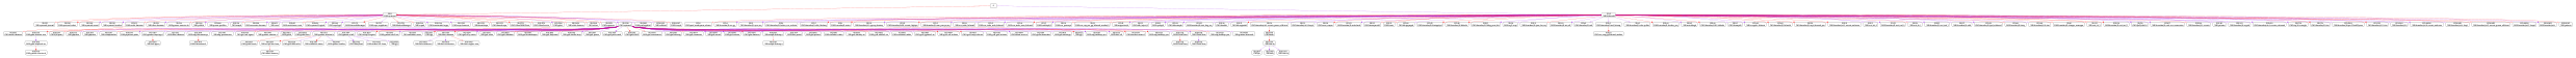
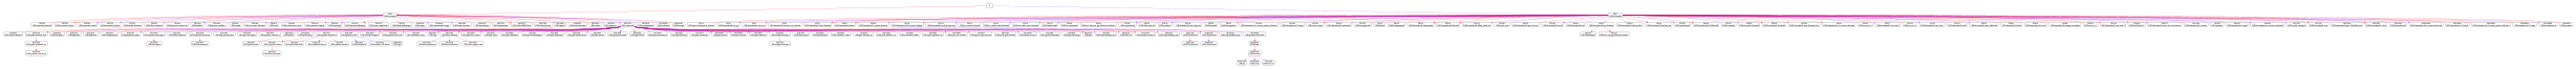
  digraph {
    fontname=Merriweather
    node [fontname=Merriweather shape=box style=rounded]
    edge [arrowhead=onormal color=purple fontname=Merriweather]
    n1 [label="PID:1\nCMD:systemd"]
    n2 [label="PID:225\nCMD:systemd-journal"]
    n3 [label="PID:301\nCMD:systemd-udevd"]
    n4 [label="PID:388\nCMD:systemd-oomd"]
    n5 [label="PID:391\nCMD:systemd-resolve"]
    n6 [label="PID:533\nCMD:avahi-daemon"]
    n7 [label="PID:534\nCMD:dbus-daemon"]
    n8 [label="PID:544\nCMD:gnome-remote-de"]
    n9 [label="PID:560\nCMD:polkitd"]
    n10 [label="PID:568\nCMD:power-profiles-"]
    n11 [label="PID:596\nCMD:snapd"]
    n12 [label="PID:598\nCMD:accounts-daemon"]
    n13 [label="PID:612\nCMD:cron"]
    n14 [label="PID:613\nCMD:switcheroo-cont"]
    n15 [label="PID:624\nCMD:systemd-logind"]
    n16 [label="PID:669\nCMD:rsyslogd"]
    n17 [label="PID:715\nCMD:NetworkManager"]
    n18 [label="PID:723\nCMD:wpa_supplicant"]
    n19 [label="PID:759\nCMD:ModemManager"]
    n20 [label="PID:1246\nCMD:cupsd"]
    n21 [label="PID:1266\nCMD:unattended-upgr"]
    n22 [label="PID:1320\nCMD:cups-browsed"]
    n23 [label="PID:1339\nCMD:kerneloops"]
    n24 [label="PID:1352\nCMD:kerneloops"]
    n25 [label="PID:2753\nCMD:VBoxDRMClient"]
    n26 [label="PID:2758\nCMD:VBoxService"]
    n27 [label="PID:2768\nCMD:gdm3"]
    n28 [label="PID:2838\nCMD:rtkit-daemon"]
    n29 [label="PID:2940\nCMD:colord"]
    n30 [label="PID:2976\nCMD:upowerd"]
    n31 [label="PID:3318\nCMD:systemd"]
    n32 [label="PID:5003\nCMD:packagekitd"]
    n33 [label="PID:10995\nCMD:udisksd"]
    n34 [label="PID:11007\nCMD:fwupd"]
    0
    n36 [label="PID:2\nCMD:kthreadd"]
    n37 [label="PID:3\nCMD:pool_workqueue_release"]
    n38 [label="PID:4\nCMD:kworker/R-rcu_gp"]
    n39 [label="PID:5\nCMD:kworker/R-sync_wq"]
    n40 [label="PID:6\nCMD:kworker/R-kvfree_rcu_reclaim"]
    n41 [label="PID:7\nCMD:kworker/R-slub_flushwq"]
    n42 [label="PID:8\nCMD:kworker/R-netns"]
    n43 [label="PID:10\nCMD:kworker/0:1-cgroup_destroy"]
    n44 [label="PID:11\nCMD:kworker/0:0H-events_highpri"]
    n45 [label="PID:13\nCMD:kworker/R-mm_percpu_wq"]
    n46 [label="PID:14\nCMD:rcu_tasks_kthread"]
    n47 [label="PID:15\nCMD:rcu_tasks_rude_kthread"]
    n48 [label="PID:16\nCMD:rcu_tasks_trace_kthread"]
    n49 [label="PID:17\nCMD:ksoftirqd/0"]
    n50 [label="PID:18\nCMD:rcu_preempt"]
    n51 [label="PID:19\nCMD:rcu_exp_par_gp_kthread_worker/0"]
    n52 [label="PID:21\nCMD:migration/0"]
    n53 [label="PID:22\nCMD:idle_inject/0"]
    n54 [label="PID:23\nCMD:cpuhp/0"]
    n55 [label="PID:24\nCMD:kdevtmpfs"]
    n56 [label="PID:25\nCMD:kworker/R-inet_frag_wq"]
    n57 [label="PID:26\nCMD:kauditd"]
    n58 [label="PID:27\nCMD:khungtaskd"]
    n59 [label="PID:28\nCMD:kworker/u4:1-events_power_efficient"]
    n60 [label="PID:29\nCMD:kworker/u4:2-loop6"]
    n61 [label="PID:30\nCMD:oom_reaper"]
    n62 [label="PID:31\nCMD:kworker/R-writeback"]
    n63 [label="PID:32\nCMD:kcompactd0"]
    n64 [label="PID:33\nCMD:ksmd"]
    n65 [label="PID:34\nCMD:khugepaged"]
    n66 [label="PID:35\nCMD:kworker/R-kintegrityd"]
    n67 [label="PID:36\nCMD:kworker/R-kblockd"]
    n68 [label="PID:37\nCMD:kworker/R-blkcg_punt_bio"]
    n69 [label="PID:38\nCMD:irq/9-acpi"]
    n70 [label="PID:39\nCMD:kworker/R-tpm_dev_wq"]
    n71 [label="PID:40\nCMD:kworker/R-ata_sff"]
    n72 [label="PID:41\nCMD:kworker/R-md"]
    n73 [label="PID:42\nCMD:kworker/R-md_bitmap"]
    n74 [label="PID:43\nCMD:kworker/R-edac-poller"]
    n75 [label="PID:44\nCMD:kworker/R-devfreq_wq"]
    n76 [label="PID:45\nCMD:watchdogd"]
    n77 [label="PID:46\nCMD:kworker/0:1H-kblockd"]
    n78 [label="PID:47\nCMD:kswapd0"]
    n79 [label="PID:48\nCMD:ecryptfs-kthread"]
    n80 [label="PID:49\nCMD:kworker/R-kthrotld"]
    n81 [label="PID:50\nCMD:kworker/R-acpi_thermal_pm"]
    n82 [label="PID:51\nCMD:kworker/u4:3-events_unbound"]
    n83 [label="PID:52\nCMD:scsi_eh_0"]
    n84 [label="PID:53\nCMD:kworker/R-scsi_tmf_0"]
    n85 [label="PID:54\nCMD:scsi_eh_1"]
    n86 [label="PID:55\nCMD:kworker/R-scsi_tmf_1"]
    n87 [label="PID:57\nCMD:kworker/R-mld"]
    n88 [label="PID:58\nCMD:kworker/R-ipv6_addrconf"]
    n89 [label="PID:66\nCMD:kworker/R-kstrp"]
    n90 [label="PID:68\nCMD:kworker/u5:0-ttm"]
    n91 [label="PID:81\nCMD:kworker/R-charger_manager"]
    n92 [label="PID:135\nCMD:scsi_eh_2"]
    n93 [label="PID:136\nCMD:kworker/R-scsi_tmf_2"]
    n94 [label="PID:176\nCMD:jbd2/sda2-8"]
    n95 [label="PID:177\nCMD:kworker/R-ext4-rsv-conversion"]
    n96 [label="PID:266\nCMD:kworker/0:4-events"]
    n97 [label="PID:345\nCMD:psimon"]
    n98 [label="PID:542\nCMD:kworker/R-cryptd"]
    n99 [label="PID:610\nCMD:kworker/u4:6-events_unbound"]
    n100 [label="PID:730\nCMD:irq/18-vmwgfx"]
    n101 [label="PID:734\nCMD:kworker/R-ttm"]
    n102 [label="PID:2504\nCMD:kworker/R-iprt-VBoxWQueue"]
    n103 [label="PID:3192\nCMD:kworker/u5:1-ttm"]
    n104 [label="PID:5841\nCMD:kworker/0:0"]
    n105 [label="PID:10850\nCMD:kworker/u4:0-events_unbound"]
    n106 [label="PID:10851\nCMD:kworker/u4:4-loop7"]
    n107 [label="PID:10852\nCMD:kworker/u4:5-events_power_efficient"]
    n108 [label="PID:10854\nCMD:kworker/u4:7-loop6"]
    n109 [label="PID:10855\nCMD:kworker/u4:8"]
    n110 [label="PID:10987\nCMD:psimon"]
    n111 [label="PID:695\nCMD:avahi-daemon"]
    n112 [label="PID:3295\nCMD:gdm-session-wor"]
    n113 [label="PID:3319\nCMD:(sd-pam)"]
    n114 [label="PID:3332\nCMD:pipewire"]
    n115 [label="PID:3335\nCMD:pipewire"]
    n116 [label="PID:3345\nCMD:wireplumber"]
    n117 [label="PID:3346\nCMD:pipewire-pulse"]
    n118 [label="PID:3347\nCMD:gnome-keyring-d"]
    n119 [label="PID:3352\nCMD:dbus-daemon"]
    n120 [label="PID:3398\nCMD:xdg-document-po"]
    n121 [label="PID:3457\nCMD:xdg-permission-"]
    n122 [label="PID:3492\nCMD:gcr-ssh-agent"]
    n123 [label="PID:3493\nCMD:gnome-session-c"]
    n124 [label="PID:3500\nCMD:gvfsd"]
    n125 [label="PID:3508\nCMD:gvfsd-fuse"]
    n126 [label="PID:3512\nCMD:gnome-session-b"]
    n127 [label="PID:3554\nCMD:gnome-shell"]
    n128 [label="PID:3630\nCMD:at-spi2-registr"]
    n129 [label="PID:3639\nCMD:gnome-shell-cal"]
    n130 [label="PID:3665\nCMD:evolution-sourc"]
    n131 [label="PID:3672\nCMD:gjs"]
    n132 [label="PID:3676\nCMD:ibus-daemon"]
    n133 [label="PID:3679\nCMD:gsd-a11y-settin"]
    n134 [label="PID:3681\nCMD:gsd-color"]
    n135 [label="PID:3682\nCMD:gsd-datetime"]
    n136 [label="PID:3683\nCMD:gsd-housekeepin"]
    n137 [label="PID:3685\nCMD:gsd-keyboard"]
    n138 [label="PID:3686\nCMD:gsd-media-keys"]
    n139 [label="PID:3687\nCMD:gsd-power"]
    n140 [label="PID:3688\nCMD:gsd-print-notif"]
    n141 [label="PID:3689\nCMD:gsd-rfkill"]
    n142 [label="PID:3691\nCMD:gsd-screensaver"]
    n143 [label="PID:3693\nCMD:gsd-sharing"]
    n144 [label="PID:3694\nCMD:gsd-smartcard"]
    n145 [label="PID:3695\nCMD:gsd-sound"]
    n146 [label="PID:3696\nCMD:gsd-wacom"]
    n147 [label="PID:3841\nCMD:goa-daemon"]
    n148 [label="PID:3867\nCMD:snapd-desktop-i"]
    n149 [label="PID:3879\nCMD:ibus-portal"]
    n150 [label="PID:3892\nCMD:gsd-printer"]
    n151 [label="PID:3916\nCMD:evolution-calen"]
    n152 [label="PID:3938\nCMD:goa-identity-se"]
    n153 [label="PID:3965\nCMD:gvfs-udisks2-vo"]
    n154 [label="PID:3992\nCMD:evolution-addre"]
    n155 [label="PID:3995\nCMD:gvfs-gphoto2-vo"]
    n156 [label="PID:4004\nCMD:gvfs-afc-volume"]
    n157 [label="PID:4015\nCMD:gvfs-mtp-volume"]
    n158 [label="PID:4023\nCMD:gvfs-goa-volume"]
    n159 [label="PID:4094\nCMD:dconf-service"]
    n160 [label="PID:4106\nCMD:gvfsd-metadata"]
    n161 [label="PID:4118\nCMD:gsd-xsettings"]
    n162 [label="PID:4162\nCMD:gjs"]
    n163 [label="PID:4207\nCMD:xdg-desktop-por"]
    n164 [label="PID:4252\nCMD:ibus-x11"]
    n165 [label="PID:4259\nCMD:tracker-miner-f"]
    n166 [label="PID:4261\nCMD:xdg-desktop-por"]
    n167 [label="PID:4272\nCMD:VBoxClient"]
    n168 [label="PID:4298\nCMD:VBoxClient"]
    n169 [label="PID:4323\nCMD:xdg-desktop-por"]
    n170 [label="PID:4688\nCMD:gnome-terminal-"]
    n171 [label="PID:20\nCMD:rcu_exp_gp_kthread_worker"]
    n172 [label="PID:3396\nCMD:gdm-wayland-ses"]
    n173 [label="PID:7203\nCMD:ssh-agent"]
    n174 [label="PID:3467\nCMD:fusermount3"]
    n175 [label="PID:4107\nCMD:gvfsd-trash"]
    n176 [label="PID:3555\nCMD:at-spi-bus-laun"]
    n177 [label="PID:3720\nCMD:gsd-disk-utilit"]
    n178 [label="PID:3732\nCMD:evolution-alarm"]
    n179 [label="PID:4405\nCMD:update-notifier"]
    n180 [label="PID:3923\nCMD:Xwayland"]
    n181 [label="PID:4266\nCMD:mutter-x11-fram"]
    n182 [label="PID:4560\nCMD:gjs"]
    n183 [label="PID:3862\nCMD:ibus-memconf"]
    n184 [label="PID:3863\nCMD:ibus-extension-"]
    n185 [label="PID:4045\nCMD:ibus-engine-sim"]
    n186 [label="PID:4007\nCMD:snapd-desktop-i"]
    n187 [label="PID:4273\nCMD:VBoxClient"]
    n188 [label="PID:4299\nCMD:VBoxClient"]
    n189 [label="PID:4695\nCMD:bash"]
    n190 [label="PID:3402\nCMD:gnome-session-b"]
    n191 [label="PID:3574\nCMD:dbus-daemon"]
    n192 [label="PID:12158\nCMD:tree.sh"]
    n193 [label="PID:12159\nCMD:ps"]
    n194 [label="PID:12160\nCMD:awk"]
    n195 [label="PID:12161\nCMD:tree.sh"]
    n1 -> n2 [color=red]
    n1 -> n3 [arrowhead=dot color=red]
    n1 -> n4 [arrowhead=dot]
    n1 -> n5 [arrowhead=dot]
    n1 -> n6 [color=red]
    n1 -> n7 [arrowhead=dot]
    n1 -> n8 [color=red]
    n1 -> n9 [arrowhead=dot]
    n1 -> n10
    n1 -> n11 [color=red]
    n1 -> n12 [arrowhead=dot]
    n1 -> n13
    n1 -> n14 [color=red]
    n1 -> n15 [arrowhead=dot]
    n1 -> n16 [arrowhead=dot]
    n1 -> n17 [arrowhead=dot color=red]
    n1 -> n18
    n1 -> n19 [color=red]
    n1 -> n20 [color=red]
    n1 -> n21 [arrowhead=dot]
    n1 -> n22 [arrowhead=dot]
    n1 -> n23
    n1 -> n24 [color=red]
    n1 -> n25 [arrowhead=dot color=red]
    n1 -> n26 [color=red]
    n1 -> n27 [arrowhead=dot]
    n1 -> n28 [color=red]
    n1 -> n29 [color=red]
    n1 -> n30 [color=red]
    n1 -> n31 [arrowhead=dot]
    n1 -> n32
    n1 -> n33
    n1 -> n34 [color=red]
    n6 -> n111 [color=red]
    n27 -> n112 [arrowhead=dot color=red]
    n31 -> n113 [color=red]
    n31 -> n114
    n31 -> n115
    n31 -> n116 [color=red]
    n31 -> n117 [arrowhead=dot]
    n31 -> n118
    n31 -> n119
    n31 -> n120
    n31 -> n121
    n31 -> n122 [color=red]
    n31 -> n123
    n31 -> n124
    n31 -> n125
    n31 -> n126
    n31 -> n127
    n31 -> n128 [arrowhead=dot color=red]
    n31 -> n129 [arrowhead=dot]
    n31 -> n130
    n31 -> n131 [arrowhead=dot color=red]
    n31 -> n132 [arrowhead=dot color=red]
    n31 -> n133 [arrowhead=dot]
    n31 -> n134
    n31 -> n135 [color=red]
    n31 -> n136
    n31 -> n137 [color=red]
    n31 -> n138 [arrowhead=dot]
    n31 -> n139
    n31 -> n140 [arrowhead=dot]
    n31 -> n141 [arrowhead=dot color=red]
    n31 -> n142 [color=red]
    n31 -> n143
    n31 -> n144 [color=red]
    n31 -> n145 [arrowhead=dot]
    n31 -> n146 [arrowhead=dot]
    n31 -> n147 [arrowhead=dot color=red]
    n31 -> n148 [arrowhead=dot]
    n31 -> n149
    n31 -> n150
    n31 -> n151
    n31 -> n152
    n31 -> n153 [color=red]
    n31 -> n154
    n31 -> n155
    n31 -> n156 [arrowhead=dot color=red]
    n31 -> n157 [arrowhead=dot color=red]
    n31 -> n158
    n31 -> n159 [arrowhead=dot]
    n31 -> n160
    n31 -> n161
    n31 -> n162 [arrowhead=dot color=red]
    n31 -> n163 [arrowhead=dot]
    n31 -> n164 [arrowhead=dot]
    n31 -> n165 [arrowhead=dot color=red]
    n31 -> n166 [arrowhead=dot color=red]
    n31 -> n167
    n31 -> n168 [arrowhead=dot]
    n31 -> n169 [color=red]
    n31 -> n170
    0 -> n1 [arrowhead=dot color=red]
    0 -> n36
    n36 -> n37 [color=red]
    n36 -> n38 [arrowhead=dot]
    n36 -> n39 [arrowhead=dot]
    n36 -> n40
    n36 -> n41 [arrowhead=dot color=red]
    n36 -> n42 [arrowhead=dot color=red]
    n36 -> n43 [arrowhead=dot]
    n36 -> n44 [arrowhead=dot color=red]
    n36 -> n45 [arrowhead=dot]
    n36 -> n46
    n36 -> n47 [arrowhead=dot]
    n36 -> n48 [arrowhead=dot color=red]
    n36 -> n49 [arrowhead=dot]
    n36 -> n50 [color=red]
    n36 -> n51 [color=red]
    n36 -> n52 [arrowhead=dot]
    n36 -> n53
    n36 -> n54 [arrowhead=dot]
-   n36 -> n55 [arrowhead=dot]
+   n73 -> n55 [arrowhead=dot]
    n36 -> n56
    n36 -> n57
    n36 -> n58 [arrowhead=dot color=red]
    n36 -> n59
    n36 -> n60
    n36 -> n61 [arrowhead=dot color=red]
    n36 -> n62 [arrowhead=dot]
    n36 -> n63 [color=red]
    n36 -> n64 [color=red]
    n36 -> n65
    n36 -> n66 [arrowhead=dot color=red]
    n36 -> n67 [arrowhead=dot color=red]
    n36 -> n68 [arrowhead=dot]
    n36 -> n69
    n36 -> n70 [color=red]
    n36 -> n71 [arrowhead=dot]
    n36 -> n72
    n36 -> n73
    n36 -> n74
    n36 -> n75 [arrowhead=dot color=red]
    n36 -> n76 [arrowhead=dot]
    n36 -> n77 [arrowhead=dot color=red]
    n36 -> n78
    n36 -> n79 [arrowhead=dot]
    n36 -> n80 [arrowhead=dot color=red]
    n36 -> n81 [arrowhead=dot color=red]
    n36 -> n82 [arrowhead=dot color=red]
    n36 -> n83
    n36 -> n84 [arrowhead=dot]
    n36 -> n85 [color=red]
    n36 -> n86 [arrowhead=dot]
    n36 -> n87
    n36 -> n88 [arrowhead=dot]
    n36 -> n89 [color=red]
    n36 -> n90
    n36 -> n91 [color=red]
    n36 -> n92 [color=red]
    n36 -> n93 [arrowhead=dot color=red]
    n36 -> n94 [arrowhead=dot]
    n36 -> n95 [arrowhead=dot]
    n36 -> n96 [color=red]
    n36 -> n97
    n36 -> n98
    n36 -> n99 [arrowhead=dot]
    n36 -> n100 [arrowhead=dot]
    n36 -> n101 [arrowhead=dot color=red]
    n36 -> n102
    n36 -> n103 [arrowhead=dot color=red]
    n36 -> n104
    n36 -> n105 [arrowhead=dot]
    n36 -> n106
    n36 -> n107 [color=red]
    n36 -> n108 [color=red]
    n36 -> n109 [arrowhead=dot]
    n36 -> n110 [color=red]
    n73 -> n171 [arrowhead=dot color=red]
    n112 -> n172 [arrowhead=dot]
    n118 -> n173 [arrowhead=dot color=red]
    n120 -> n174 [arrowhead=dot color=red]
    n124 -> n175 [color=red]
    n126 -> n176 [arrowhead=dot color=red]
    n126 -> n177
    n126 -> n178 [arrowhead=dot color=red]
    n126 -> n179
    n127 -> n180 [arrowhead=dot]
    n127 -> n181
    n127 -> n182
    n132 -> n183
    n132 -> n184 [arrowhead=dot]
    n132 -> n185 [color=red]
    n148 -> n186 [color=red]
    n167 -> n187 [arrowhead=dot color=red]
    n168 -> n188 [arrowhead=dot]
-   n59 -> n189 [arrowhead=dot color=red]
+   n170 -> n189 [arrowhead=dot color=red]
    n172 -> n190 [arrowhead=dot color=red]
    n176 -> n191 [color=red]
    n189 -> n192 [arrowhead=dot color=red]
    n192 -> n193
    n192 -> n194 [arrowhead=dot]
    n192 -> n195
  }
